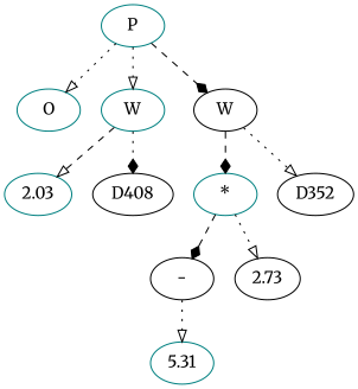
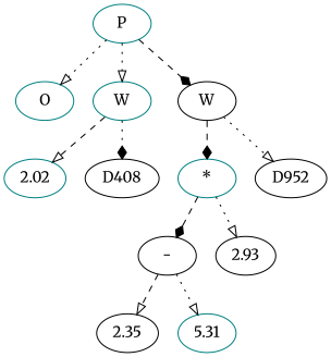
  digraph {
    fontname=Merriweather
    node [color=teal fontname=Merriweather]
    edge [arrowhead=onormal fontname=Merriweather style=dotted]
    n1 [label=O]
    n2 [label=P]
    n3 [label=W]
    n4 [color=black label=W]
-   n5 [label=2.03]
+   n5 [label=2.02]
    n6 [color=black label=D408]
    n7 [label="*"]
-   n8 [color=black label=D352]
+   n8 [color=black label=D952]
    n9 [color=black label="-"]
-   n10 [color=black label=2.73]
+   n10 [color=black label=2.93]
+   n11 [color=black label=2.35]
    n12 [label=5.31]
    n2 -> n1
    n2 -> n3
    n2 -> n4 [arrowhead=diamond style=dashed]
    n3 -> n5 [style=dashed]
    n3 -> n6 [arrowhead=diamond]
    n4 -> n7 [arrowhead=diamond style=dashed]
    n4 -> n8
    n7 -> n9 [arrowhead=diamond style=dashed]
    n7 -> n10
+   n9 -> n11 [style=dashed]
    n9 -> n12
  }
